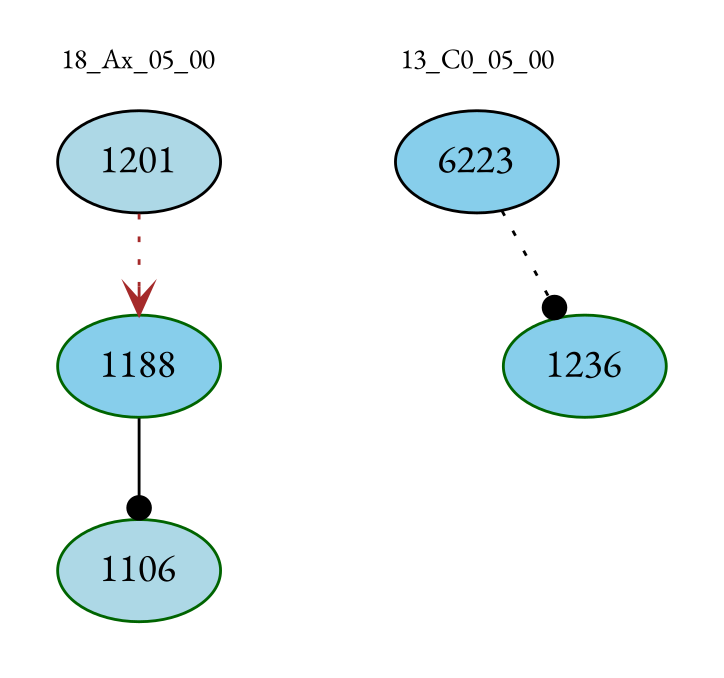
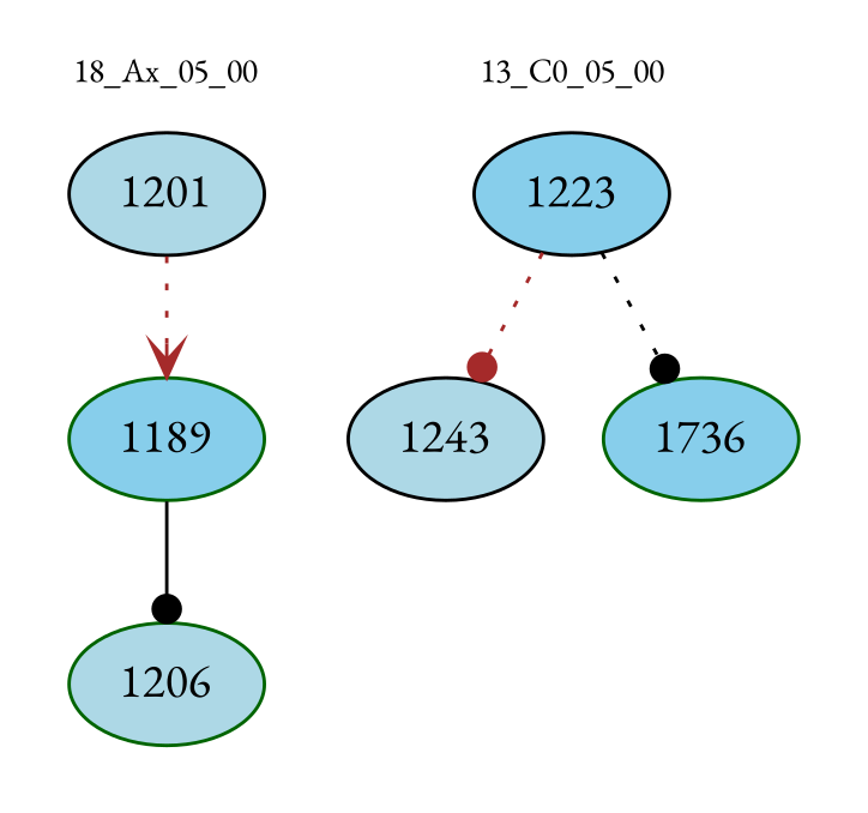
  digraph {
    fontname="EB Garamond"
    node [color=darkgreen fillcolor=skyblue fontname="EB Garamond" style=filled]
    edge [arrowhead=dot color=black fontname="EB Garamond" style=dotted]
-   n1 [label=1188]
-   n2 [fillcolor=lightblue label=1106]
+   n1 [label=1189]
+   n2 [fillcolor=lightblue label=1206]
    n3 [color=black fillcolor=lightblue label=1201]
-   n4 [color=black label=6223]
-   n6 [label=1236]
+   n4 [color=black label=1223]
+   n5 [color=black fillcolor=lightblue label=1243]
+   n6 [label=1736]
    subgraph cluster_1 {
      color=white
      fontsize=10
      label="18_Ax_05_00"
      n1
      n2
      n3
    }
    subgraph cluster_2 {
      color=white
      fontsize=10
      label="13_C0_05_00"
      n4
+     n5
      n6
    }
    n1 -> n2 [style=solid]
    n3 -> n1 [arrowhead=vee color=brown]
+   n4 -> n5 [color=brown]
    n4 -> n6
  }
